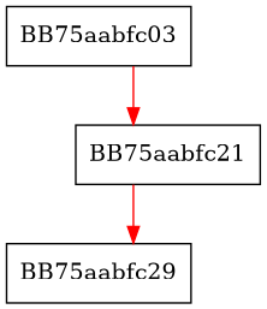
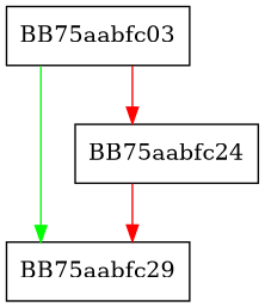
  digraph {
    splines=ortho
    node [shape=box]
    edge [color=red]
    n1 [label=BB75aabfc03]
    BB75aabfc29
-   BB75aabfc24 [label=BB75aabfc21]
+   BB75aabfc24
+   n1 -> BB75aabfc29 [color=green]
    n1 -> BB75aabfc24
    BB75aabfc24 -> BB75aabfc29
  }
